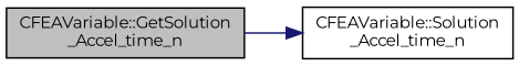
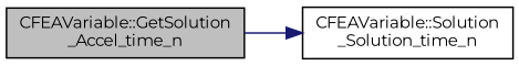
  digraph {
    rankdir=LR
    fontname=Montserrat
    node [color=black fontname=Montserrat fontsize=10 shape=record style=filled]
    n1 [fillcolor=grey75 fontcolor=black height=0.2 label="CFEAVariable::GetSolution\l_Accel_time_n" width=0.4]
-   n2 [fillcolor=white height=0.2 label="CFEAVariable::Solution\l_Accel_time_n" width=0.4]
+   n2 [fillcolor=white height=0.2 label="CFEAVariable::Solution\l_Solution_time_n" width=0.4]
    n1 -> n2 [color=midnightblue fontname=Montserrat fontsize=10 labelfontname=Helvetica labelfontsize=10 style=solid]
  }
